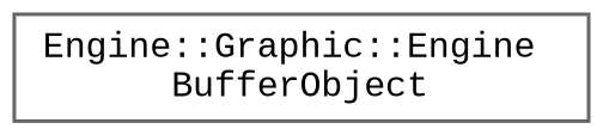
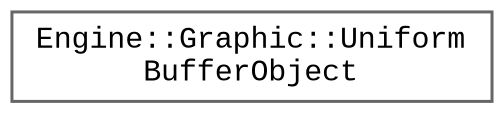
  digraph {
    rankdir=TB
    fontname="Liberation Mono"
-   n1 [color=grey40 fillcolor=white fontname="Liberation Mono" fontsize=10 height=0.2 label="Engine::Graphic::Engine\lBufferObject" shape=box style=filled width=0.4]
+   n1 [color=grey40 fillcolor=white fontname="Liberation Mono" fontsize=10 height=0.2 label="Engine::Graphic::Uniform\lBufferObject" shape=box style=filled width=0.4]
  }
